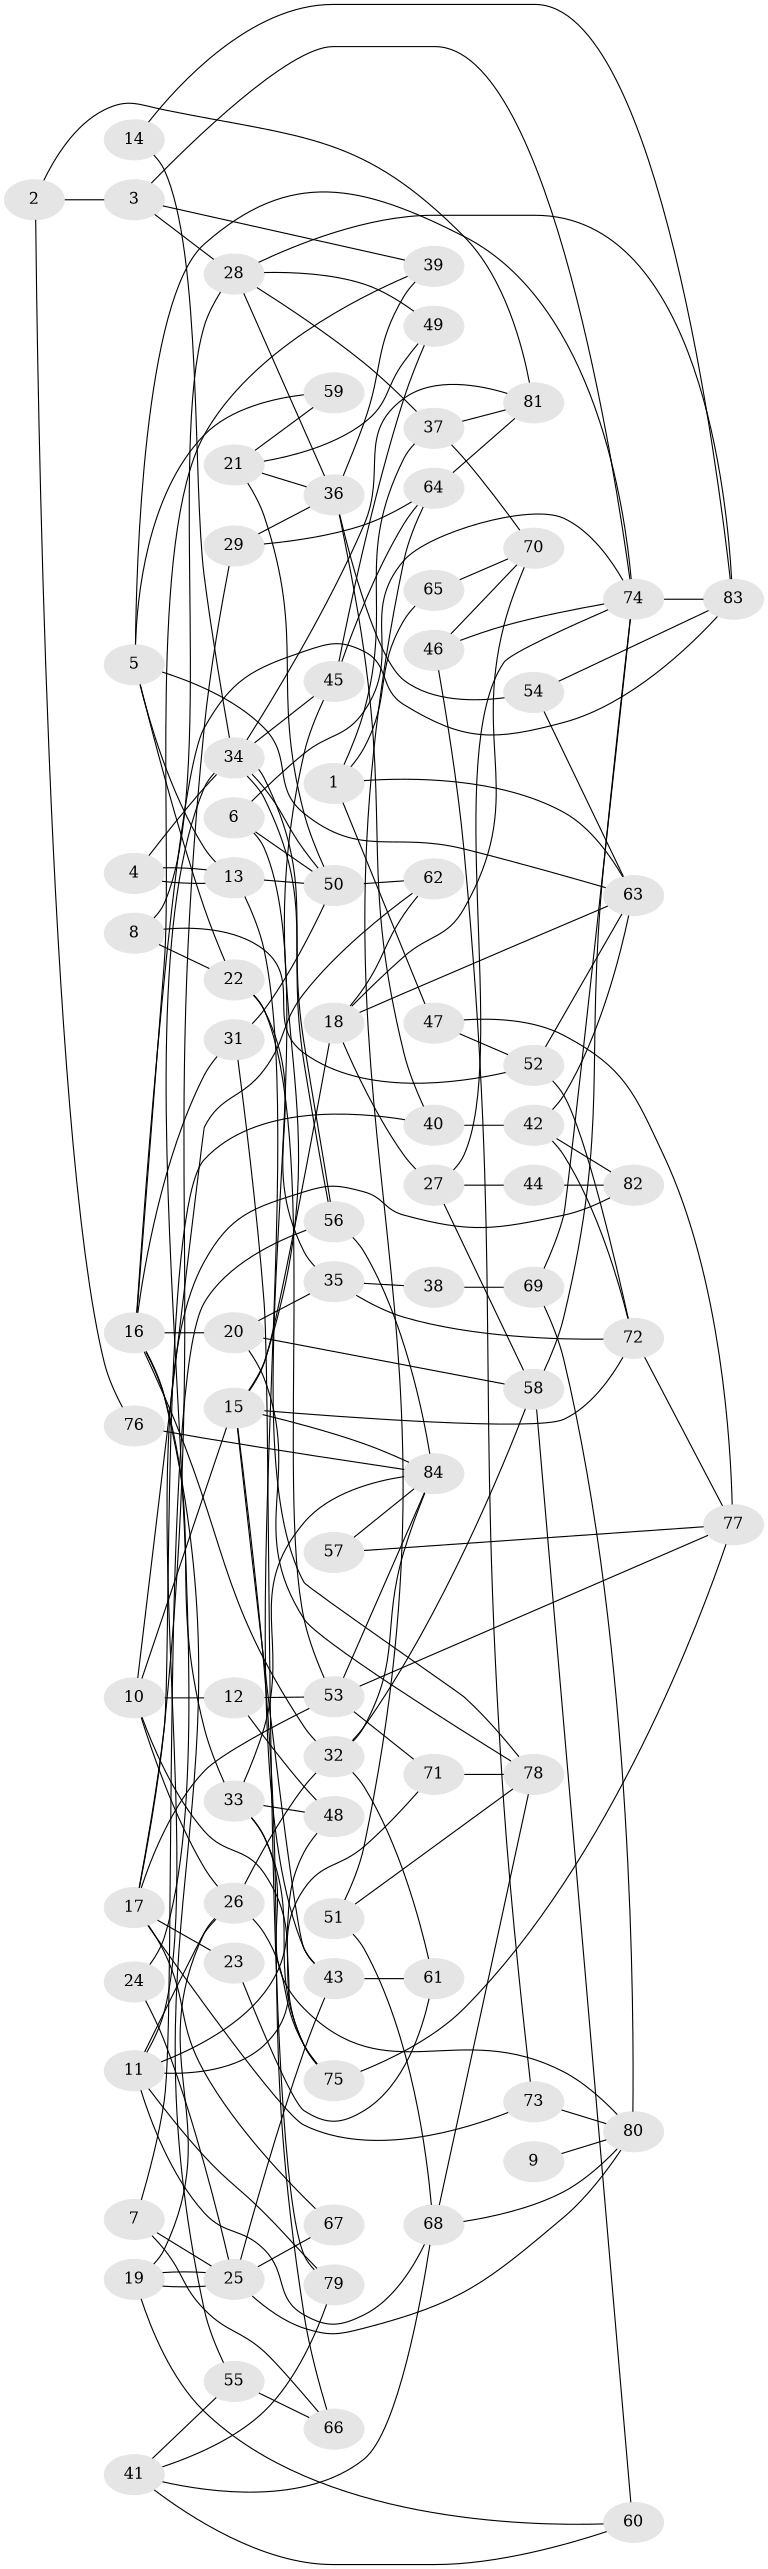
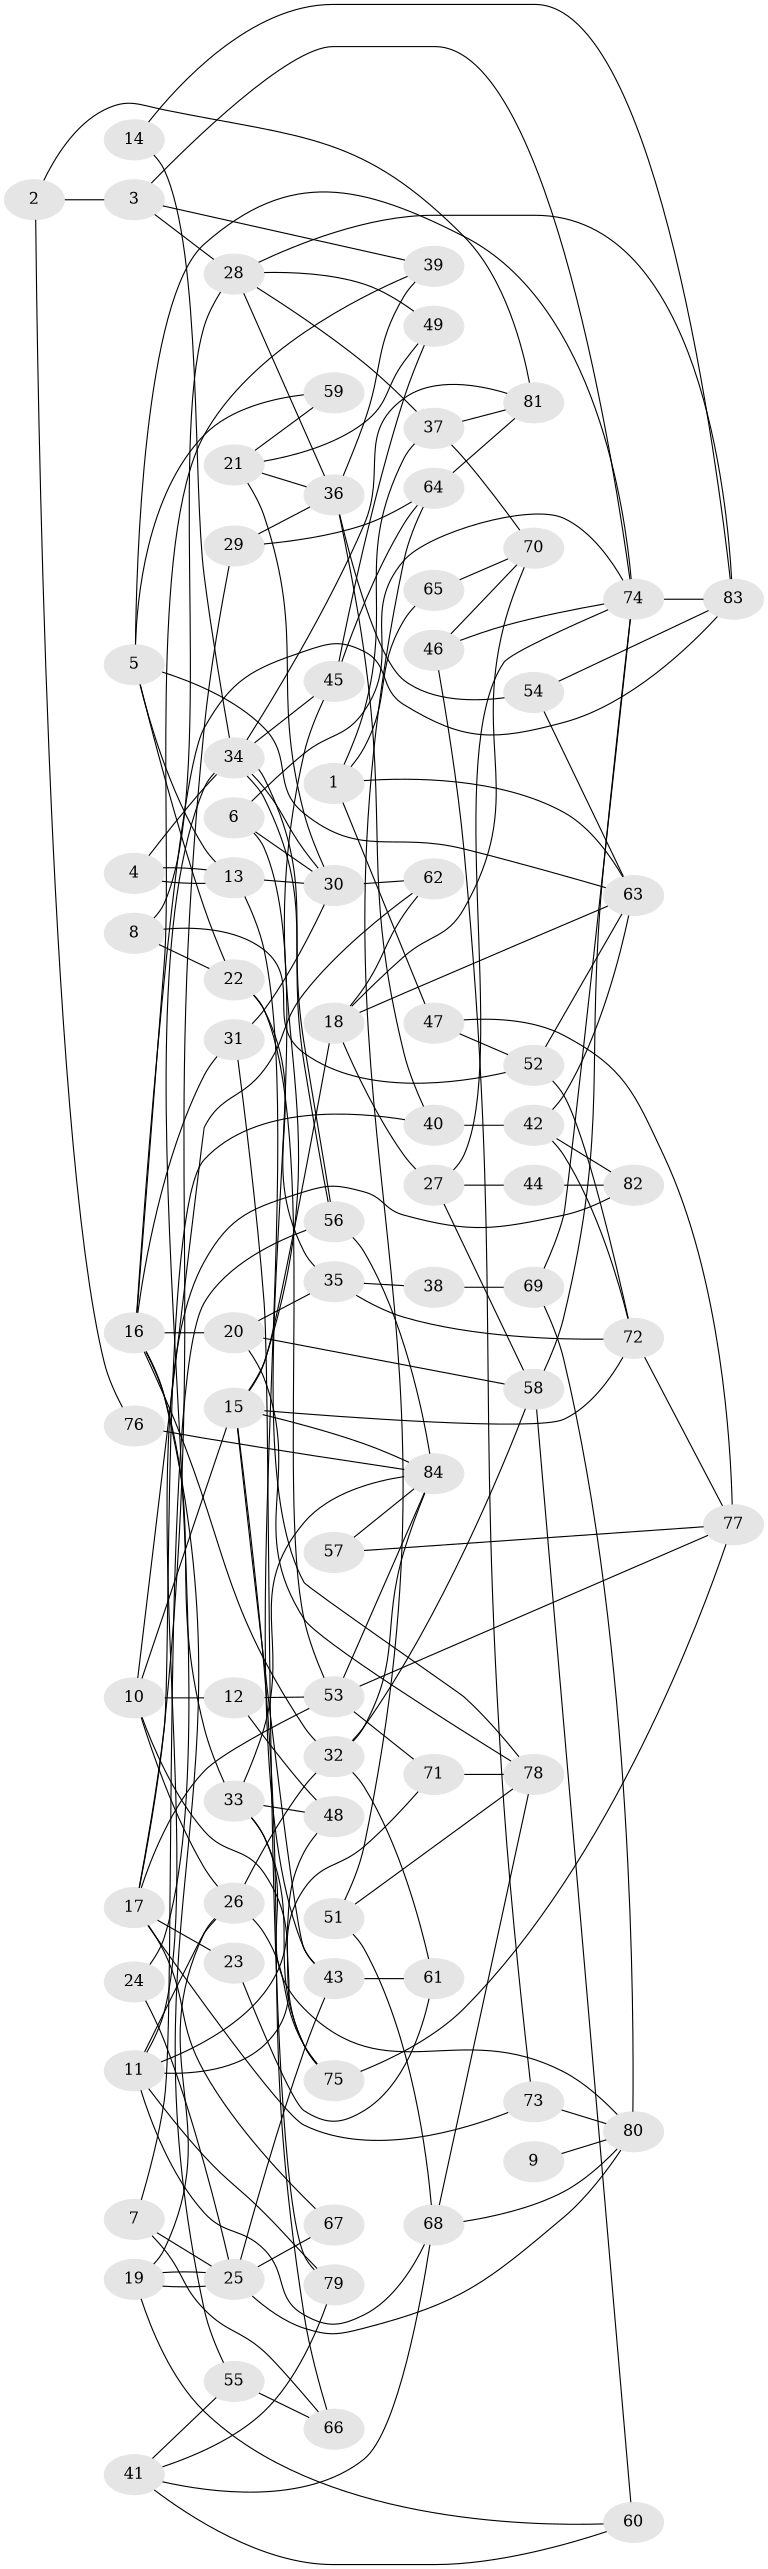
  graph {
    rankdir=LR
    node [color=gray90 style=filled]
    1
    37
    47
    63
    65
    81
    70
    52
    77
    2
    3
    76
    28
    39
    74
    84
    36
    83
    49
    4
    13
    34
-   50
+   50 [label=30]
    43
    56
    45
    5
    22
    59
    53
    35
    6
    78
    62
    7
    25
    66
    80
    67
    8
    72
    9
    40
    54
    10
    12
    15
    26
    75
    48
    18
    32
    11
    68
    71
    79
    82
    61
    14
    27
    64
    16
    20
    31
    33
    55
    58
    17
    23
    29
    73
    42
    44
    19
    60
    38
    21
    24
    69
    41
    46
    51
    57
    1 -- 37
    1 -- 47
    1 -- 63
    1 -- 65
    37 -- 81
    37 -- 70
    47 -- 52
    47 -- 77
    65 -- 70
    52 -- 63
    52 -- 72
    2 -- 81
    2 -- 3
    2 -- 76
    3 -- 28
    3 -- 39
    3 -- 74
    76 -- 84
    28 -- 37
    28 -- 36
    28 -- 83
    28 -- 49
    74 -- 83
    36 -- 39
    36 -- 40
    36 -- 54
    4 -- 13
    4 -- 13
    4 -- 34
    13 -- 50
    13 -- 43
    34 -- 81
    34 -- 50
    34 -- 56
    34 -- 56
    34 -- 45
    50 -- 62
    43 -- 61
    56 -- 84
    45 -- 49
    45 -- 64
    5 -- 63
    5 -- 74
    5 -- 13
    5 -- 22
    5 -- 59
    22 -- 53
    22 -- 35
    53 -- 77
    53 -- 84
    53 -- 71
    35 -- 72
    35 -- 38
    6 -- 74
    6 -- 50
    6 -- 78
    7 -- 56
    7 -- 25
    7 -- 66
    25 -- 43
    25 -- 80
    25 -- 67
    8 -- 52
    8 -- 28
    8 -- 22
    72 -- 77
    9 -- 80
    40 -- 42
    54 -- 63
    54 -- 83
    10 -- 62
    10 -- 12
    10 -- 15
    10 -- 26
    10 -- 75
    12 -- 53
    12 -- 48
    15 -- 84
    15 -- 43
    15 -- 45
    15 -- 66
    15 -- 72
    15 -- 18
    26 -- 75
    26 -- 32
    75 -- 77
    18 -- 63
    18 -- 70
    18 -- 62
    18 -- 27
    32 -- 84
    32 -- 61
    32 -- 58
    11 -- 26
    11 -- 48
    11 -- 68
    11 -- 71
    11 -- 79
    11 -- 82
    68 -- 78
    68 -- 80
    71 -- 78
    14 -- 83
    14 -- 34
    27 -- 74
    27 -- 58
    27 -- 44
    64 -- 81
    16 -- 39
    16 -- 83
    16 -- 32
    16 -- 20
    16 -- 31
    16 -- 33
    16 -- 55
    20 -- 35
    20 -- 78
    20 -- 58
    31 -- 50
    31 -- 79
    33 -- 84
    33 -- 80
    33 -- 75
    33 -- 48
    55 -- 66
    58 -- 74
    58 -- 60
    17 -- 53
    17 -- 67
    17 -- 40
    17 -- 23
    17 -- 29
    17 -- 73
    23 -- 61
    29 -- 36
    29 -- 64
    73 -- 80
    42 -- 63
    42 -- 72
    42 -- 82
    44 -- 82
    19 -- 25
    19 -- 25
    19 -- 26
    19 -- 60
    38 -- 69
    21 -- 36
    21 -- 49
    21 -- 50
    21 -- 59
    24 -- 34
    24 -- 25
    69 -- 74
    69 -- 80
    41 -- 68
    41 -- 79
    41 -- 55
    41 -- 60
    46 -- 70
    46 -- 74
    46 -- 73
    51 -- 78
    51 -- 68
    51 -- 64
    57 -- 77
    57 -- 84
  }
